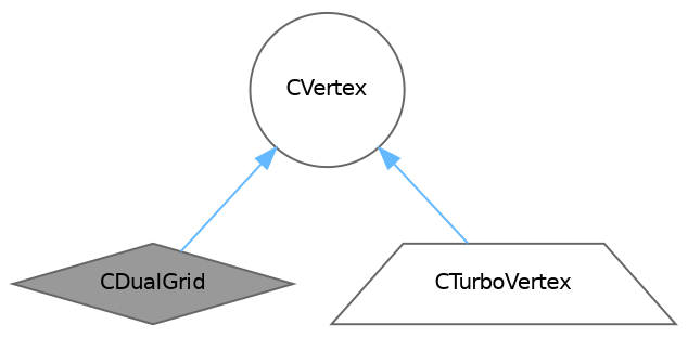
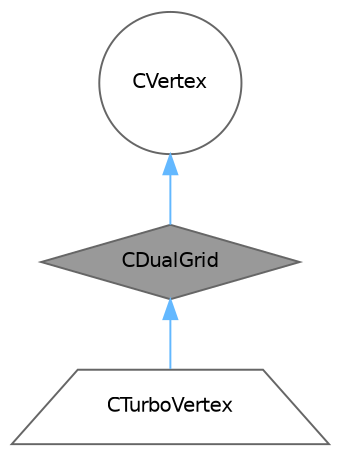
  digraph {
    node [color=gray40 fillcolor=white fontname=Helvetica fontsize=10 style=filled]
    edge [color=steelblue1 dir=back fontname=Helvetica fontsize=10 labelfontname=Helvetica labelfontsize=10 style=solid]
    n1 [fillcolor=grey60 fontcolor=black height=0.2 label=CDualGrid shape=diamond width=0.4]
    n2 [height=0.2 label=CVertex shape=circle width=0.4]
    n3 [height=0.2 label=CTurboVertex shape=trapezium width=0.4]
    n2 -> n1
-   n2 -> n3
+   n1 -> n3
  }
